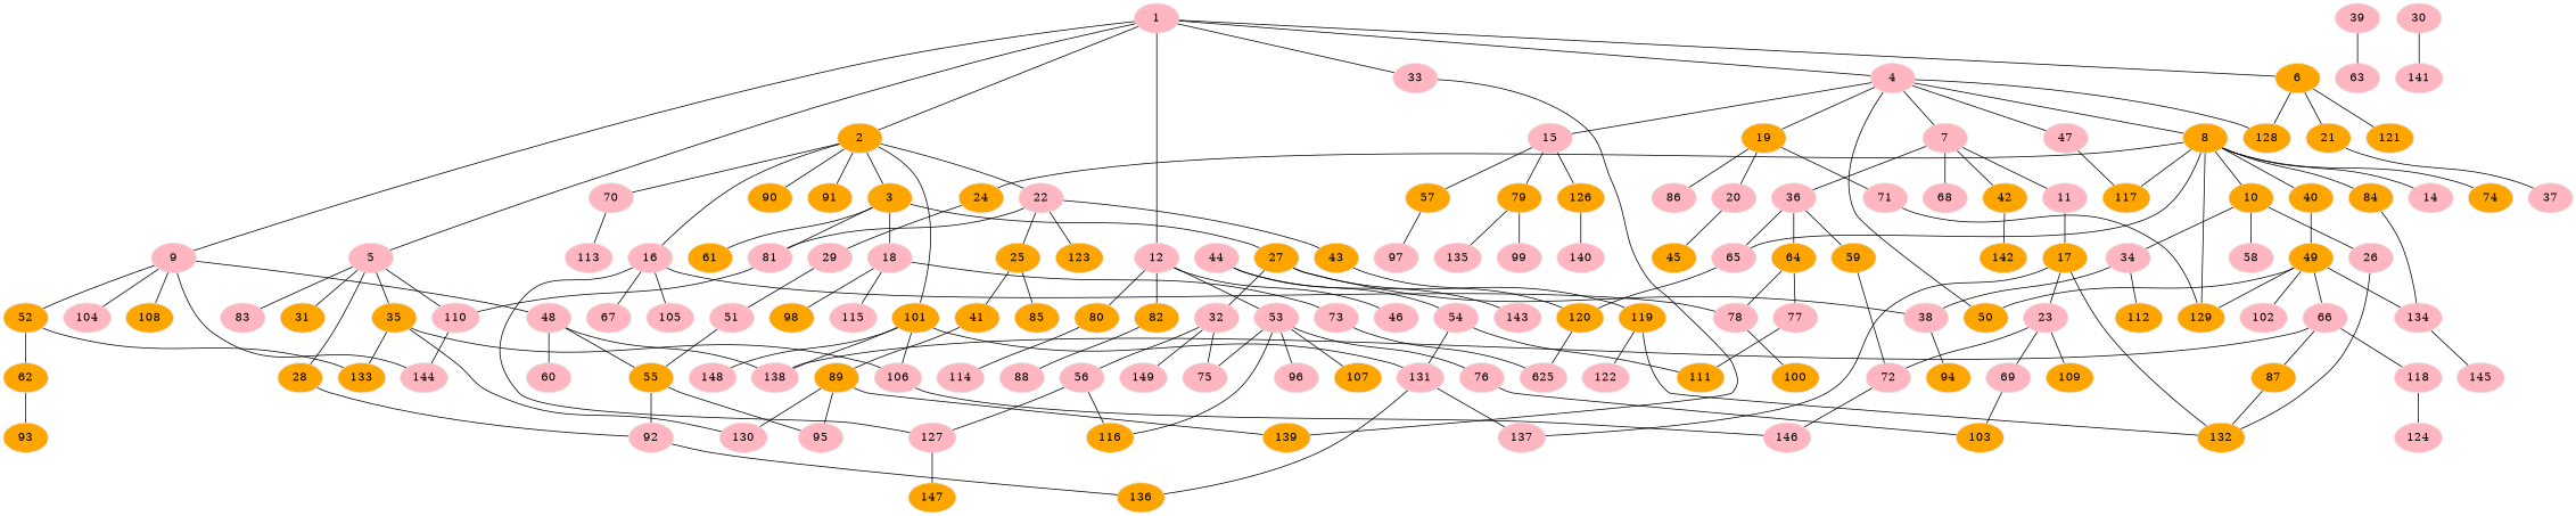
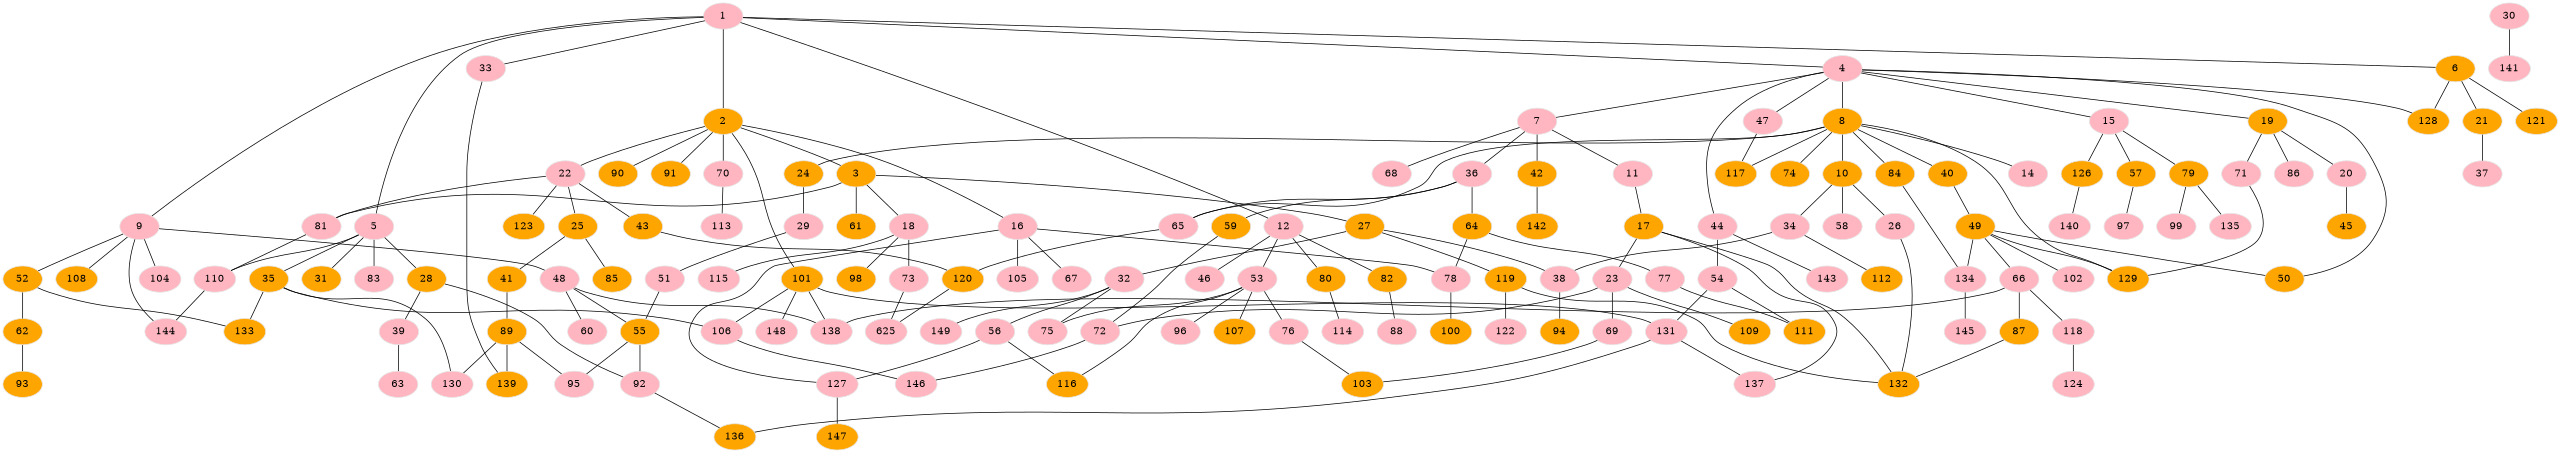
  graph {
    fontname="DejaVu Serif"
    node [color=gray90 fillcolor=lightpink fontname="DejaVu Serif" style=filled]
    edge [fontname="DejaVu Serif"]
    2 [fillcolor=orange]
    1
    4
    5
    6 [fillcolor=orange]
    9
    12
    33
    3 [fillcolor=orange]
    16
    22
    70
    90 [fillcolor=orange]
    91 [fillcolor=orange]
    101 [fillcolor=orange]
    7
    8 [fillcolor=orange]
    15
    19 [fillcolor=orange]
    44
    47
    50 [fillcolor=orange]
    128 [fillcolor=orange]
    28 [fillcolor=orange]
    31 [fillcolor=orange]
    35 [fillcolor=orange]
    83
    110
    21 [fillcolor=orange]
    121 [fillcolor=orange]
    48
    52 [fillcolor=orange]
    104
    108 [fillcolor=orange]
    144
    46
    53
    80 [fillcolor=orange]
    82 [fillcolor=orange]
    139 [fillcolor=orange]
    18
    27 [fillcolor=orange]
    61 [fillcolor=orange]
    81
    67
    78
    105
    127
    25 [fillcolor=orange]
    43 [fillcolor=orange]
    123 [fillcolor=orange]
    113
    106
    138
    131
    148
    73
    98 [fillcolor=orange]
    115
    32
    38
    119 [fillcolor=orange]
    11
    36
    42 [fillcolor=orange]
    68
    10 [fillcolor=orange]
    14
    24 [fillcolor=orange]
    40 [fillcolor=orange]
    65
    74 [fillcolor=orange]
    84 [fillcolor=orange]
    117 [fillcolor=orange]
    129 [fillcolor=orange]
    57 [fillcolor=orange]
    79 [fillcolor=orange]
    126 [fillcolor=orange]
    20
    71
    86
    54
    143
    39
    92
    130
    133 [fillcolor=orange]
    37
    17 [fillcolor=orange]
    59 [fillcolor=orange]
    64 [fillcolor=orange]
    142 [fillcolor=orange]
    26
    34
    58
    29
    49 [fillcolor=orange]
    120 [fillcolor=orange]
    134
    55 [fillcolor=orange]
    60
    62 [fillcolor=orange]
    132 [fillcolor=orange]
    112 [fillcolor=orange]
    23
    137
    75
    76
    96
    107 [fillcolor=orange]
    116 [fillcolor=orange]
    114
    88
    97
    99
    135
    140
    100 [fillcolor=orange]
    147 [fillcolor=orange]
    69
    72
    109 [fillcolor=orange]
    n123 [label=625]
    45 [fillcolor=orange]
    41 [fillcolor=orange]
    85 [fillcolor=orange]
    30
    141
    103 [fillcolor=orange]
    146
    51
    89 [fillcolor=orange]
    56
    149
    94 [fillcolor=orange]
    122
    63
    136 [fillcolor=orange]
    77
    66
    102
    95
    111 [fillcolor=orange]
    87 [fillcolor=orange]
    118
    145
    93 [fillcolor=orange]
    124
    2 -- 3
    2 -- 16
    2 -- 22
    2 -- 70
    2 -- 90
    2 -- 91
    2 -- 101
    1 -- 2
    1 -- 4
    1 -- 5
    1 -- 6
    1 -- 9
    1 -- 12
    1 -- 33
    4 -- 7
    4 -- 8
    4 -- 15
    4 -- 19
+   4 -- 44
    4 -- 47
    4 -- 50
    4 -- 128
    5 -- 28
    5 -- 31
    5 -- 35
    5 -- 83
    5 -- 110
    6 -- 128
    6 -- 21
    6 -- 121
    9 -- 48
    9 -- 52
    9 -- 104
    9 -- 108
    9 -- 144
    12 -- 46
    12 -- 53
    12 -- 80
    12 -- 82
    33 -- 139
    3 -- 18
    3 -- 27
    3 -- 61
    3 -- 81
    16 -- 67
    16 -- 78
    16 -- 105
    16 -- 127
    22 -- 81
    22 -- 25
    22 -- 43
    22 -- 123
    70 -- 113
    101 -- 106
    101 -- 138
    101 -- 131
    101 -- 148
    7 -- 11
    7 -- 36
    7 -- 42
    7 -- 68
    8 -- 10
    8 -- 14
    8 -- 24
    8 -- 40
    8 -- 65
    8 -- 74
    8 -- 84
    8 -- 117
    8 -- 129
    15 -- 57
    15 -- 79
    15 -- 126
    19 -- 20
    19 -- 71
    19 -- 86
    44 -- 54
    44 -- 143
    47 -- 117
+   28 -- 39
    28 -- 92
    35 -- 106
    35 -- 130
    35 -- 133
    110 -- 144
    21 -- 37
    48 -- 138
    48 -- 55
    48 -- 60
    52 -- 133
    52 -- 62
    53 -- 75
    53 -- 76
    53 -- 96
    53 -- 107
    53 -- 116
    80 -- 114
    82 -- 88
    18 -- 73
    18 -- 98
    18 -- 115
    27 -- 32
    27 -- 38
    27 -- 119
    81 -- 110
    78 -- 100
    127 -- 147
    25 -- 41
    25 -- 85
    43 -- 120
    106 -- 146
    131 -- 137
    131 -- 136
    73 -- n123
    32 -- 75
    32 -- 56
    32 -- 149
    38 -- 94
    119 -- 132
    119 -- 122
    11 -- 17
    36 -- 65
    36 -- 59
    36 -- 64
    42 -- 142
    10 -- 26
    10 -- 34
    10 -- 58
    24 -- 29
    40 -- 49
    65 -- 120
    84 -- 134
    57 -- 97
    79 -- 99
    79 -- 135
    126 -- 140
    20 -- 45
    71 -- 129
    54 -- 131
    54 -- 111
    39 -- 63
    92 -- 136
    17 -- 132
    17 -- 23
    17 -- 137
    59 -- 72
    64 -- 78
    64 -- 77
    26 -- 132
    34 -- 38
    34 -- 112
    29 -- 51
    49 -- 50
    49 -- 129
    49 -- 134
    49 -- 66
    49 -- 102
    120 -- n123
    134 -- 145
    55 -- 92
    55 -- 95
    62 -- 93
    23 -- 69
    23 -- 72
    23 -- 109
    76 -- 103
    69 -- 103
    72 -- 146
    41 -- 89
    30 -- 141
    51 -- 55
    89 -- 139
    89 -- 130
    89 -- 95
    56 -- 127
    56 -- 116
    77 -- 111
    66 -- 138
    66 -- 87
    66 -- 118
    87 -- 132
    118 -- 124
  }
